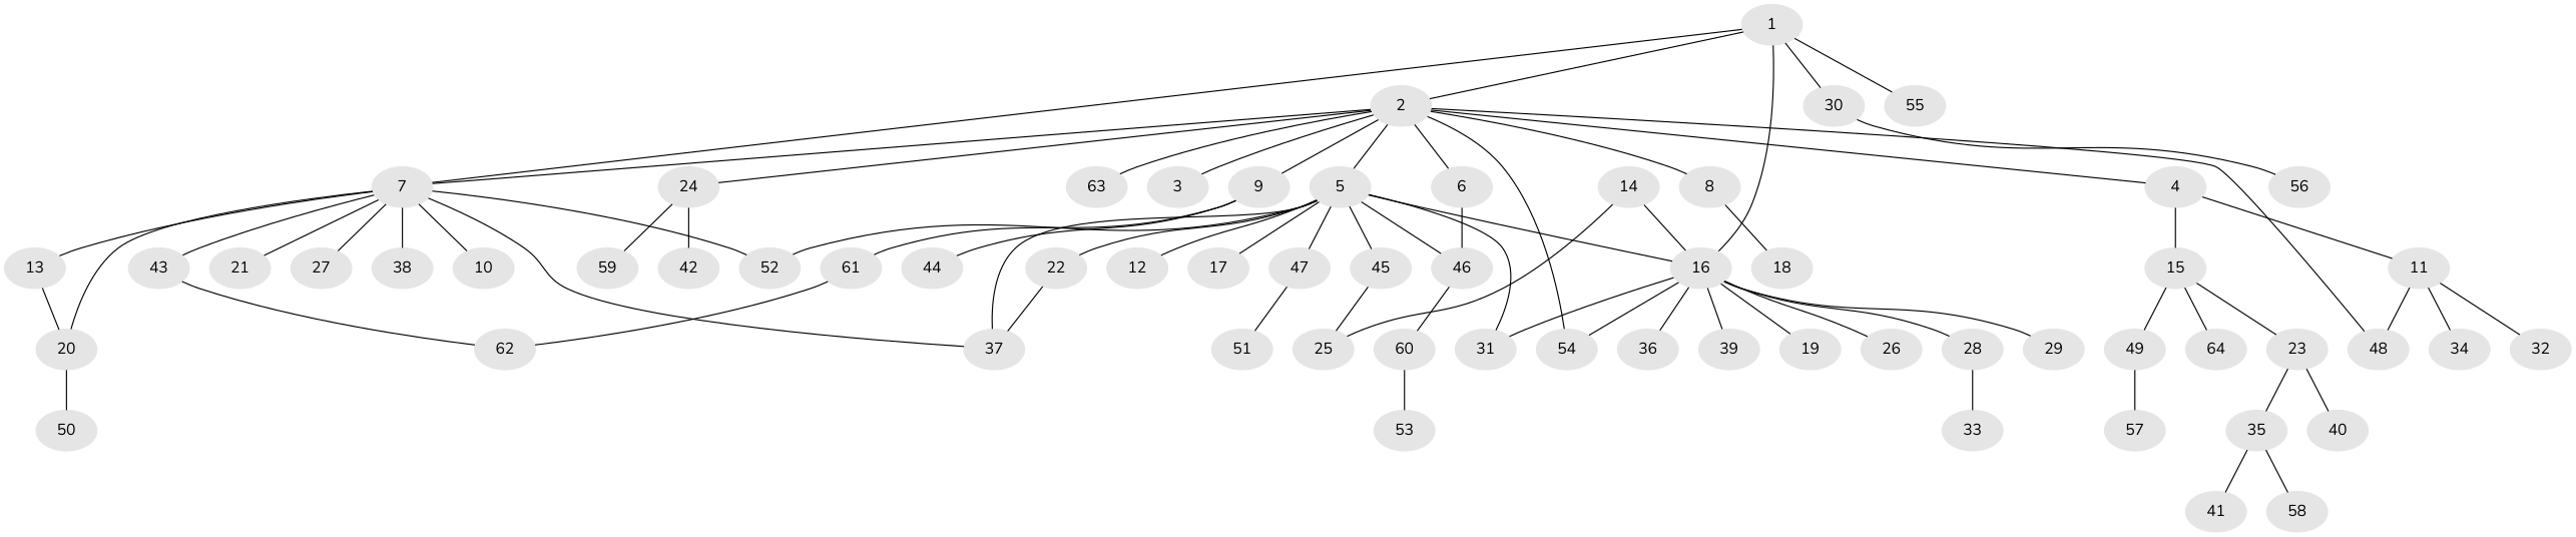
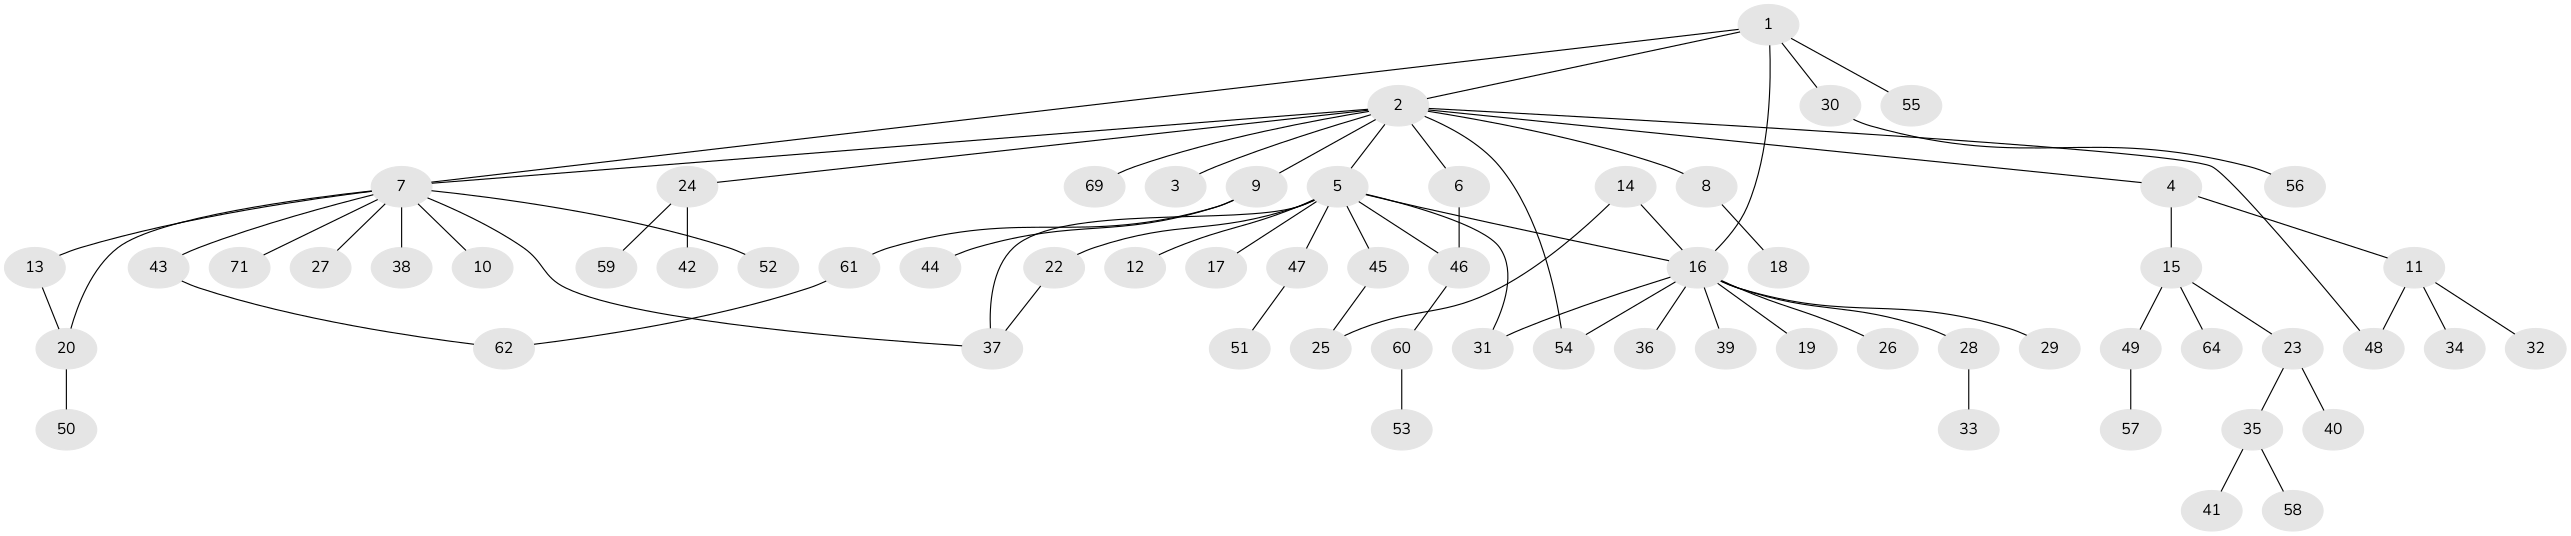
  graph {
    fontname=Nunito
    node [color=gray90 fontname=Nunito style=filled]
    edge [fontname=Nunito]
    1
    2
    7
    16
    30
    55
    3
    4
    5
    6
    8
    9
    24
    48
    54
-   63
+   63 [label=69]
    37
    52
    10
    13
    20
-   21
+   21 [label=71]
    27
    38
    43
    31
    19
    26
    28
    29
    36
    39
    56
    11
    15
    12
    17
    22
    45
    46
    47
    18
    44
    61
    14
    25
    42
    59
    32
    34
    23
    49
    64
    60
    51
    50
    62
    35
    40
    57
    33
    41
    58
    53
    1 -- 2
    1 -- 7
    1 -- 16
    1 -- 30
    1 -- 55
    2 -- 7
    2 -- 3
    2 -- 4
    2 -- 5
    2 -- 6
    2 -- 8
    2 -- 9
    2 -- 24
    2 -- 48
    2 -- 54
    2 -- 63
    7 -- 37
    7 -- 52
    7 -- 10
    7 -- 13
    7 -- 20
    7 -- 21
    7 -- 27
    7 -- 38
    7 -- 43
    16 -- 54
    16 -- 31
    16 -- 19
    16 -- 26
    16 -- 28
    16 -- 29
    16 -- 36
    16 -- 39
    30 -- 56
    4 -- 11
    4 -- 15
    5 -- 16
    5 -- 37
-   5 -- 52
    5 -- 31
    5 -- 12
    5 -- 17
    5 -- 22
    5 -- 45
    5 -- 46
    5 -- 47
    6 -- 46
    8 -- 18
    9 -- 44
    9 -- 61
    24 -- 42
    24 -- 59
    13 -- 20
    20 -- 50
    43 -- 62
    28 -- 33
    11 -- 48
    11 -- 32
    11 -- 34
    15 -- 23
    15 -- 49
    15 -- 64
    22 -- 37
    45 -- 25
    46 -- 60
    47 -- 51
    61 -- 62
    14 -- 16
    14 -- 25
    23 -- 35
    23 -- 40
    49 -- 57
    60 -- 53
    35 -- 41
    35 -- 58
  }
